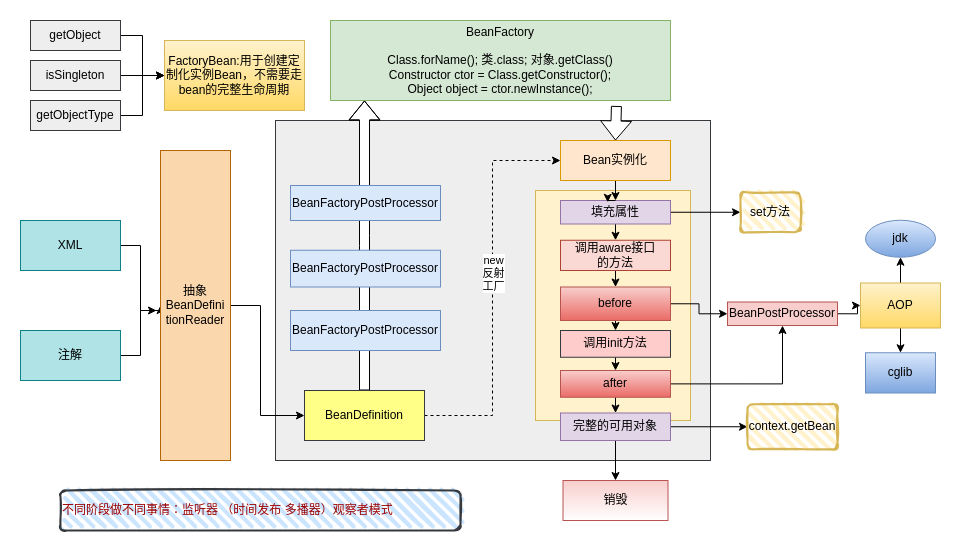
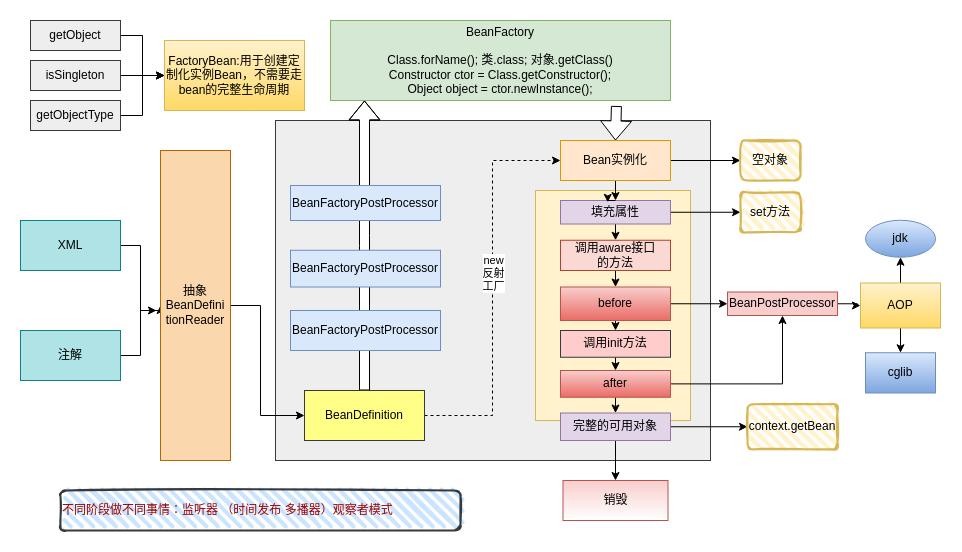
  <mxCell id="0" />
  <mxCell id="1" parent="0" />
  <mxCell id="2" value="" style="rounded=0;whiteSpace=wrap;html=1;fillColor=#eeeeee;strokeColor=#36393d;" parent="1" vertex="1"><mxGeometry x="275" y="120" width="435" height="340" as="geometry" /></mxCell>
  <mxCell id="3" value="&lt;div style=&quot;&quot;&gt;&lt;br&gt;&lt;/div&gt;" style="rounded=0;whiteSpace=wrap;html=1;align=center;labelPosition=center;verticalLabelPosition=top;verticalAlign=bottom;fillColor=#fff2cc;gradientColor=none;strokeColor=#d6b656;" vertex="1" parent="1"><mxGeometry x="535" y="190" width="155" height="230" as="geometry" /></mxCell>
  <mxCell id="4" value="BeanFactory&lt;br&gt;&lt;br&gt;Class.forName(); 类.class; 对象.getClass()&lt;br&gt;Constructor ctor = Class.getConstructor();&lt;br&gt;Object object = ctor.newInstance();" style="rounded=0;whiteSpace=wrap;html=1;fillColor=#d5e8d4;strokeColor=#82b366;" parent="1" vertex="1"><mxGeometry x="330" y="20" width="340" height="80" as="geometry" /></mxCell>
  <mxCell id="5" style="edgeStyle=orthogonalEdgeStyle;rounded=0;orthogonalLoop=1;jettySize=auto;html=1;exitX=1;exitY=0.5;exitDx=0;exitDy=0;entryX=0;entryY=0.5;entryDx=0;entryDy=0;" parent="1" source="6" target="10" edge="1"><mxGeometry relative="1" as="geometry"><Array as="points"><mxPoint x="140" y="245" /><mxPoint x="140" y="310" /><mxPoint x="160" y="310" /></Array></mxGeometry></mxCell>
  <mxCell id="6" value="XML" style="rounded=0;whiteSpace=wrap;html=1;fillColor=#b0e3e6;strokeColor=#0e8088;" parent="1" vertex="1"><mxGeometry x="20" y="220" width="100" height="50" as="geometry" /></mxCell>
  <mxCell id="7" style="edgeStyle=orthogonalEdgeStyle;rounded=0;orthogonalLoop=1;jettySize=auto;html=1;exitX=1;exitY=0.5;exitDx=0;exitDy=0;" parent="1" source="8" edge="1"><mxGeometry relative="1" as="geometry"><mxPoint x="156" y="310" as="targetPoint" /><Array as="points"><mxPoint x="140" y="355" /><mxPoint x="140" y="310" /><mxPoint x="156" y="310" /></Array></mxGeometry></mxCell>
  <mxCell id="8" value="注解" style="rounded=0;whiteSpace=wrap;html=1;fillColor=#b0e3e6;strokeColor=#0e8088;" parent="1" vertex="1"><mxGeometry x="20" y="330" width="100" height="50" as="geometry" /></mxCell>
  <mxCell id="9" style="edgeStyle=orthogonalEdgeStyle;rounded=0;orthogonalLoop=1;jettySize=auto;html=1;exitX=1;exitY=0.5;exitDx=0;exitDy=0;" parent="1" source="10" target="14" edge="1"><mxGeometry relative="1" as="geometry"><Array as="points"><mxPoint x="230" y="305" /><mxPoint x="260" y="305" /><mxPoint x="260" y="415" /></Array></mxGeometry></mxCell>
  <mxCell id="10" value="抽象&lt;br&gt;BeanDefini&lt;br&gt;tionReader" style="rounded=0;whiteSpace=wrap;html=1;fillColor=#fad7ac;strokeColor=#b46504;" parent="1" vertex="1"><mxGeometry x="160" y="150" width="70" height="310" as="geometry" /></mxCell>
  <mxCell id="11" style="edgeStyle=orthogonalEdgeStyle;rounded=0;orthogonalLoop=1;jettySize=auto;html=1;exitX=0.5;exitY=0;exitDx=0;exitDy=0;shape=flexArrow;fillColor=default;" parent="1" source="14" edge="1"><mxGeometry relative="1" as="geometry"><mxPoint x="364" y="100" as="targetPoint" /><Array as="points"><mxPoint x="360" y="240" /><mxPoint x="359" y="240" /></Array></mxGeometry></mxCell>
  <mxCell id="12" style="edgeStyle=orthogonalEdgeStyle;rounded=0;orthogonalLoop=1;jettySize=auto;html=1;exitX=1;exitY=0.5;exitDx=0;exitDy=0;entryX=0;entryY=0.5;entryDx=0;entryDy=0;dashed=1;" parent="1" source="14" target="21" edge="1"><mxGeometry relative="1" as="geometry" /></mxCell>
  <mxCell id="13" value="new&lt;br&gt;反射&lt;br&gt;工厂" style="edgeLabel;html=1;align=center;verticalAlign=middle;resizable=0;points=[];" parent="12" vertex="1" connectable="0"><mxGeometry x="0.079" relative="1" as="geometry"><mxPoint as="offset" /></mxGeometry></mxCell>
  <mxCell id="14" value="BeanDefinition" style="rounded=0;whiteSpace=wrap;html=1;fillColor=#ffff88;strokeColor=#36393d;" parent="1" vertex="1"><mxGeometry x="304" y="390" width="120" height="50" as="geometry" /></mxCell>
  <mxCell id="15" value="BeanFactoryProcesser" style="rounded=0;whiteSpace=wrap;html=1;" parent="1" vertex="1"><mxGeometry x="300" y="185" width="130" height="35" as="geometry" /></mxCell>
  <mxCell id="16" value="BeanFactoryPostProcessor" style="rounded=0;whiteSpace=wrap;html=1;fillColor=#dae8fc;strokeColor=#6c8ebf;" parent="1" vertex="1"><mxGeometry x="290" y="185" width="150" height="35" as="geometry" /></mxCell>
  <mxCell id="17" value="BeanFactoryPostProcessor" style="rounded=0;whiteSpace=wrap;html=1;fillColor=#dae8fc;strokeColor=#6c8ebf;" parent="1" vertex="1"><mxGeometry x="290" y="249.75" width="150" height="36.75" as="geometry" /></mxCell>
  <mxCell id="18" value="BeanFactoryPostProcessor" style="rounded=0;whiteSpace=wrap;html=1;fillColor=#dae8fc;strokeColor=#6c8ebf;" parent="1" vertex="1"><mxGeometry x="290" y="310" width="150" height="40" as="geometry" /></mxCell>
+ <mxCell id="19" style="edgeStyle=orthogonalEdgeStyle;rounded=0;orthogonalLoop=1;jettySize=auto;html=1;exitX=1;exitY=0.5;exitDx=0;exitDy=0;entryX=0;entryY=0.5;entryDx=0;entryDy=0;" parent="1" source="21" target="36" edge="1"><mxGeometry relative="1" as="geometry" /></mxCell>
  <mxCell id="20" style="edgeStyle=orthogonalEdgeStyle;rounded=0;orthogonalLoop=1;jettySize=auto;html=1;exitX=0.5;exitY=1;exitDx=0;exitDy=0;entryX=0.5;entryY=0;entryDx=0;entryDy=0;" edge="1" parent="1" source="21" target="31"><mxGeometry relative="1" as="geometry" /></mxCell>
  <mxCell id="21" value="Bean实例化" style="rounded=0;whiteSpace=wrap;html=1;fillColor=#ffe6cc;strokeColor=#d79b00;" parent="1" vertex="1"><mxGeometry x="560" y="140" width="110" height="40" as="geometry" /></mxCell>
  <mxCell id="22" value="" style="shape=flexArrow;endArrow=classic;html=1;rounded=0;entryX=0.5;entryY=0;entryDx=0;entryDy=0;exitX=0.841;exitY=1.068;exitDx=0;exitDy=0;exitPerimeter=0;fillColor=default;" parent="1" source="4" target="21" edge="1"><mxGeometry width="50" height="50" relative="1" as="geometry"><mxPoint x="570" y="150" as="sourcePoint" /><mxPoint x="620" y="100" as="targetPoint" /></mxGeometry></mxCell>
  <mxCell id="23" style="edgeStyle=orthogonalEdgeStyle;rounded=0;orthogonalLoop=1;jettySize=auto;html=1;exitX=1;exitY=0.5;exitDx=0;exitDy=0;entryX=0;entryY=0.5;entryDx=0;entryDy=0;" edge="1" parent="1" source="25" target="33"><mxGeometry relative="1" as="geometry" /></mxCell>
  <mxCell id="24" style="edgeStyle=orthogonalEdgeStyle;rounded=0;orthogonalLoop=1;jettySize=auto;html=1;exitX=0.5;exitY=1;exitDx=0;exitDy=0;entryX=0.5;entryY=0;entryDx=0;entryDy=0;" edge="1" parent="1" source="25" target="35"><mxGeometry relative="1" as="geometry" /></mxCell>
  <mxCell id="25" value="before" style="rounded=0;whiteSpace=wrap;html=1;fillColor=#f8cecc;strokeColor=#b85450;gradientColor=#ea6b66;" parent="1" vertex="1"><mxGeometry x="560" y="286.5" width="110" height="33.5" as="geometry" /></mxCell>
  <mxCell id="26" style="edgeStyle=orthogonalEdgeStyle;rounded=0;orthogonalLoop=1;jettySize=auto;html=1;exitX=1;exitY=0.5;exitDx=0;exitDy=0;entryX=0;entryY=0.5;entryDx=0;entryDy=0;" parent="1" source="28" target="37" edge="1"><mxGeometry relative="1" as="geometry" /></mxCell>
  <mxCell id="27" style="edgeStyle=orthogonalEdgeStyle;rounded=0;orthogonalLoop=1;jettySize=auto;html=1;exitX=0.5;exitY=1;exitDx=0;exitDy=0;entryX=0.5;entryY=0;entryDx=0;entryDy=0;" edge="1" parent="1" source="28" target="57"><mxGeometry relative="1" as="geometry" /></mxCell>
  <mxCell id="28" value="完整的可用对象" style="rounded=0;whiteSpace=wrap;html=1;fillColor=#e1d5e7;strokeColor=#9673a6;" parent="1" vertex="1"><mxGeometry x="560" y="412.5" width="110" height="27.5" as="geometry" /></mxCell>
  <mxCell id="29" style="edgeStyle=orthogonalEdgeStyle;rounded=0;orthogonalLoop=1;jettySize=auto;html=1;exitX=0.5;exitY=1;exitDx=0;exitDy=0;entryX=0.5;entryY=0;entryDx=0;entryDy=0;" edge="1" parent="1" source="31" target="52"><mxGeometry relative="1" as="geometry" /></mxCell>
  <mxCell id="30" style="edgeStyle=orthogonalEdgeStyle;rounded=0;orthogonalLoop=1;jettySize=auto;html=1;exitX=1;exitY=0.5;exitDx=0;exitDy=0;entryX=0;entryY=0.5;entryDx=0;entryDy=0;" edge="1" parent="1" source="31" target="58"><mxGeometry relative="1" as="geometry" /></mxCell>
  <mxCell id="31" value="填充属性" style="rounded=0;whiteSpace=wrap;html=1;fillColor=#e1d5e7;strokeColor=#9673a6;" parent="1" vertex="1"><mxGeometry x="560" y="200" width="110" height="23.5" as="geometry" /></mxCell>
  <mxCell id="32" style="edgeStyle=orthogonalEdgeStyle;rounded=0;orthogonalLoop=1;jettySize=auto;html=1;exitX=1;exitY=0.5;exitDx=0;exitDy=0;" edge="1" parent="1" source="33" target="40"><mxGeometry relative="1" as="geometry" /></mxCell>
- <mxCell id="33" value="BeanPostProcessor" style="rounded=0;whiteSpace=wrap;html=1;fillColor=#f8cecc;strokeColor=#b85450;" parent="1" vertex="1"><mxGeometry x="727" y="301.5" width="110" height="23.5" as="geometry" /></mxCell>
+ <mxCell id="33" value="BeanPostProcessor" style="rounded=0;whiteSpace=wrap;html=1;fillColor=#f8cecc;strokeColor=#b85450;" parent="1" vertex="1"><mxGeometry x="727" y="291.5" width="110" height="23.5" as="geometry" /></mxCell>
  <mxCell id="34" style="edgeStyle=orthogonalEdgeStyle;rounded=0;orthogonalLoop=1;jettySize=auto;html=1;exitX=0.5;exitY=1;exitDx=0;exitDy=0;entryX=0.5;entryY=0;entryDx=0;entryDy=0;" edge="1" parent="1" source="35" target="55"><mxGeometry relative="1" as="geometry" /></mxCell>
  <mxCell id="35" value="调用init方法" style="rounded=0;whiteSpace=wrap;html=1;fillColor=#ffcccc;strokeColor=#36393d;" parent="1" vertex="1"><mxGeometry x="560" y="330" width="110" height="26.75" as="geometry" /></mxCell>
+ <mxCell id="36" value="空对象" style="rounded=1;whiteSpace=wrap;html=1;strokeWidth=2;fillWeight=4;hachureGap=8;hachureAngle=45;fillColor=#fff2cc;sketch=1;strokeColor=#d6b656;" parent="1" vertex="1"><mxGeometry x="740" y="140" width="60" height="40" as="geometry" /></mxCell>
  <mxCell id="37" value="context.getBean" style="rounded=1;whiteSpace=wrap;html=1;strokeWidth=2;fillWeight=4;hachureGap=8;hachureAngle=45;fillColor=#fff2cc;sketch=1;strokeColor=#d6b656;" parent="1" vertex="1"><mxGeometry x="747" y="403.75" width="90" height="45" as="geometry" /></mxCell>
  <mxCell id="38" style="edgeStyle=orthogonalEdgeStyle;rounded=0;orthogonalLoop=1;jettySize=auto;html=1;exitX=0.5;exitY=0;exitDx=0;exitDy=0;entryX=0.5;entryY=1;entryDx=0;entryDy=0;" edge="1" parent="1" source="40" target="42"><mxGeometry relative="1" as="geometry" /></mxCell>
  <mxCell id="39" style="edgeStyle=orthogonalEdgeStyle;rounded=0;orthogonalLoop=1;jettySize=auto;html=1;exitX=0.5;exitY=1;exitDx=0;exitDy=0;entryX=0.5;entryY=0;entryDx=0;entryDy=0;" edge="1" parent="1" source="40" target="41"><mxGeometry relative="1" as="geometry" /></mxCell>
  <mxCell id="40" value="AOP" style="rounded=0;whiteSpace=wrap;html=1;fillColor=#fff2cc;gradientColor=#ffd966;strokeColor=#d6b656;" parent="1" vertex="1"><mxGeometry x="860" y="282.5" width="80" height="45" as="geometry" /></mxCell>
  <mxCell id="41" value="cglib" style="rounded=0;whiteSpace=wrap;html=1;fillColor=#dae8fc;gradientColor=#7ea6e0;strokeColor=#6c8ebf;" parent="1" vertex="1"><mxGeometry x="865" y="352.25" width="70" height="40.25" as="geometry" /></mxCell>
  <mxCell id="42" value="jdk" style="ellipse;whiteSpace=wrap;html=1;fillColor=#dae8fc;gradientColor=#7ea6e0;strokeColor=#6c8ebf;" parent="1" vertex="1"><mxGeometry x="865" y="219.75" width="70" height="37" as="geometry" /></mxCell>
  <mxCell id="43" value="FactoryBean:用于创建定制化实例Bean，不需要走bean的完整生命周期" style="rounded=0;whiteSpace=wrap;html=1;fillColor=#fff2cc;gradientColor=#ffd966;strokeColor=#d6b656;" parent="1" vertex="1"><mxGeometry x="164" y="40" width="140" height="70" as="geometry" /></mxCell>
  <mxCell id="44" style="edgeStyle=orthogonalEdgeStyle;rounded=0;orthogonalLoop=1;jettySize=auto;html=1;exitX=1;exitY=0.5;exitDx=0;exitDy=0;entryX=0;entryY=0.5;entryDx=0;entryDy=0;" parent="1" source="45" target="43" edge="1"><mxGeometry relative="1" as="geometry" /></mxCell>
  <mxCell id="45" value="getObject" style="rounded=0;whiteSpace=wrap;html=1;fillColor=#eeeeee;strokeColor=#36393d;" parent="1" vertex="1"><mxGeometry x="30" y="20" width="90" height="30" as="geometry" /></mxCell>
  <mxCell id="46" style="edgeStyle=orthogonalEdgeStyle;rounded=0;orthogonalLoop=1;jettySize=auto;html=1;exitX=1;exitY=0.5;exitDx=0;exitDy=0;entryX=0;entryY=0.5;entryDx=0;entryDy=0;" parent="1" source="47" target="43" edge="1"><mxGeometry relative="1" as="geometry" /></mxCell>
  <mxCell id="47" value="isSingleton" style="rounded=0;whiteSpace=wrap;html=1;fillColor=#eeeeee;strokeColor=#36393d;" parent="1" vertex="1"><mxGeometry x="30" y="60" width="90" height="30" as="geometry" /></mxCell>
  <mxCell id="48" style="edgeStyle=orthogonalEdgeStyle;rounded=0;orthogonalLoop=1;jettySize=auto;html=1;exitX=1;exitY=0.5;exitDx=0;exitDy=0;entryX=0;entryY=0.5;entryDx=0;entryDy=0;" parent="1" source="49" target="43" edge="1"><mxGeometry relative="1" as="geometry" /></mxCell>
  <mxCell id="49" value="getObjectType" style="rounded=0;whiteSpace=wrap;html=1;fillColor=#eeeeee;strokeColor=#36393d;" parent="1" vertex="1"><mxGeometry x="30" y="100" width="90" height="30" as="geometry" /></mxCell>
  <mxCell id="50" value="&lt;font color=&quot;#990000&quot;&gt;不同阶段做不同事情：监听器 （时间发布 多播器）观察者模式&lt;/font&gt;" style="rounded=1;whiteSpace=wrap;html=1;strokeWidth=2;fillWeight=4;hachureGap=8;hachureAngle=45;fillColor=#cce5ff;sketch=1;strokeColor=#36393d;align=left;" parent="1" vertex="1"><mxGeometry x="60" y="490" width="400" height="40" as="geometry" /></mxCell>
  <mxCell id="51" style="edgeStyle=orthogonalEdgeStyle;rounded=0;orthogonalLoop=1;jettySize=auto;html=1;exitX=0.5;exitY=1;exitDx=0;exitDy=0;entryX=0.5;entryY=0;entryDx=0;entryDy=0;" edge="1" parent="1" source="52" target="25"><mxGeometry relative="1" as="geometry" /></mxCell>
  <mxCell id="52" value="调用aware接口&lt;br&gt;的方法" style="rounded=0;whiteSpace=wrap;html=1;fillColor=#fad9d5;strokeColor=#ae4132;" vertex="1" parent="1"><mxGeometry x="560" y="239.75" width="110" height="30.25" as="geometry" /></mxCell>
  <mxCell id="53" style="edgeStyle=orthogonalEdgeStyle;rounded=0;orthogonalLoop=1;jettySize=auto;html=1;exitX=1;exitY=0.5;exitDx=0;exitDy=0;entryX=0.5;entryY=1;entryDx=0;entryDy=0;" edge="1" parent="1" source="55" target="33"><mxGeometry relative="1" as="geometry" /></mxCell>
  <mxCell id="54" style="edgeStyle=orthogonalEdgeStyle;rounded=0;orthogonalLoop=1;jettySize=auto;html=1;exitX=0.5;exitY=1;exitDx=0;exitDy=0;entryX=0.5;entryY=0;entryDx=0;entryDy=0;" edge="1" parent="1" source="55" target="28"><mxGeometry relative="1" as="geometry" /></mxCell>
  <mxCell id="55" value="after" style="rounded=0;whiteSpace=wrap;html=1;fillColor=#f8cecc;strokeColor=#b85450;gradientColor=#ea6b66;" vertex="1" parent="1"><mxGeometry x="560" y="370" width="110" height="26.75" as="geometry" /></mxCell>
  <mxCell id="56" style="edgeStyle=orthogonalEdgeStyle;rounded=0;orthogonalLoop=1;jettySize=auto;html=1;exitX=0.5;exitY=0;exitDx=0;exitDy=0;entryX=0.429;entryY=0.077;entryDx=0;entryDy=0;entryPerimeter=0;" edge="1" parent="1" source="31" target="31"><mxGeometry relative="1" as="geometry" /></mxCell>
  <mxCell id="57" value="销毁" style="rounded=0;whiteSpace=wrap;html=1;fillColor=#f8cecc;strokeColor=#b85450;gradientColor=#ffffff;" vertex="1" parent="1"><mxGeometry x="562.5" y="480" width="105" height="40" as="geometry" /></mxCell>
  <mxCell id="58" value="set方法" style="rounded=1;whiteSpace=wrap;html=1;strokeWidth=2;fillWeight=4;hachureGap=8;hachureAngle=45;fillColor=#fff2cc;sketch=1;strokeColor=#d6b656;" vertex="1" parent="1"><mxGeometry x="740" y="191.75" width="60" height="40" as="geometry" /></mxCell>
